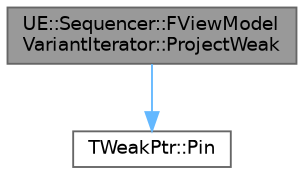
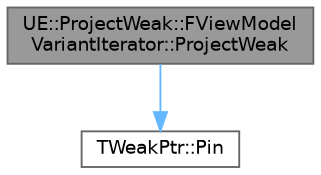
  digraph {
    rankdir=TB
    node [fontname=Helvetica fontsize=10 shape=box style=filled]
-   n1 [color=gray40 fillcolor=grey60 fontcolor=black height=0.2 label="UE::Sequencer::FViewModel\lVariantIterator::ProjectWeak" width=0.4]
+   n1 [color=gray40 fillcolor=grey60 fontcolor=black height=0.2 label="UE::ProjectWeak::FViewModel\lVariantIterator::ProjectWeak" width=0.4]
    n2 [color=grey40 fillcolor=white height=0.2 label="TWeakPtr::Pin" width=0.4]
    n1 -> n2 [color=steelblue1 fontname=Helvetica fontsize=10 labelfontname=Helvetica labelfontsize=10 style=solid]
  }
